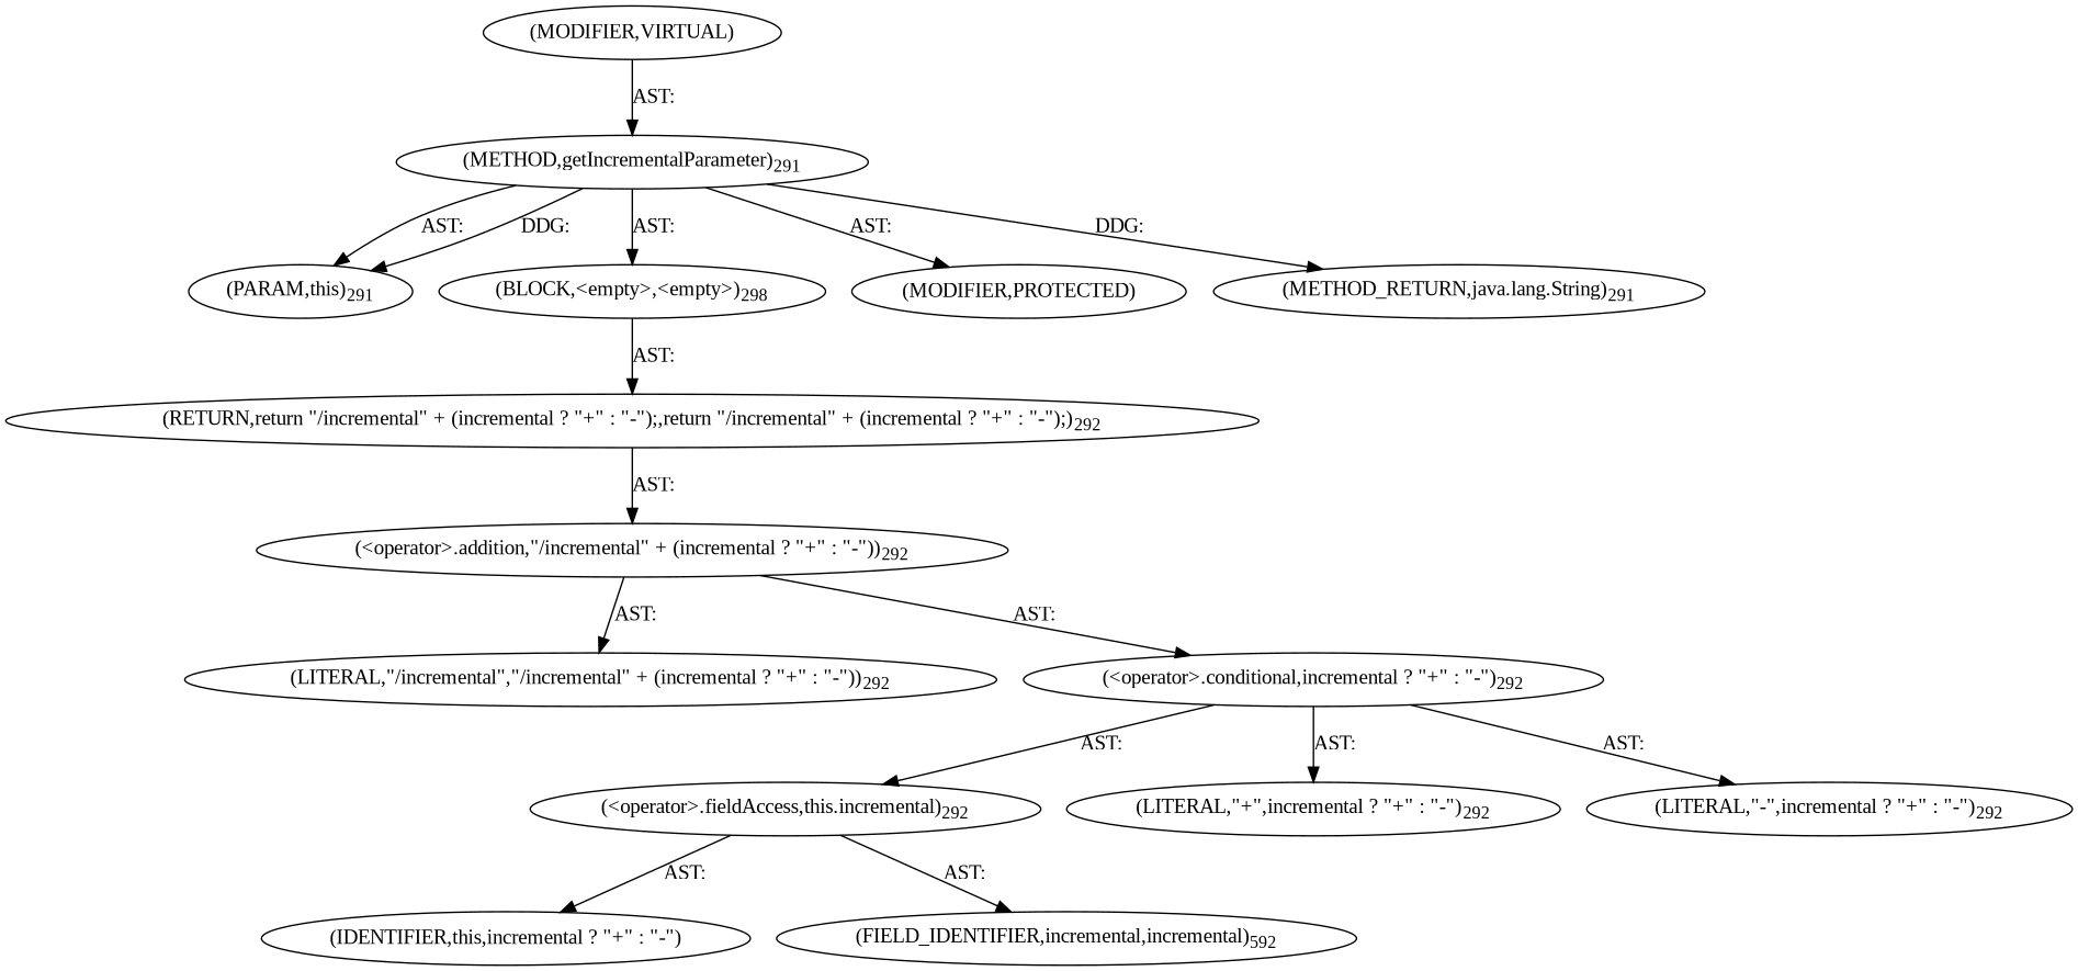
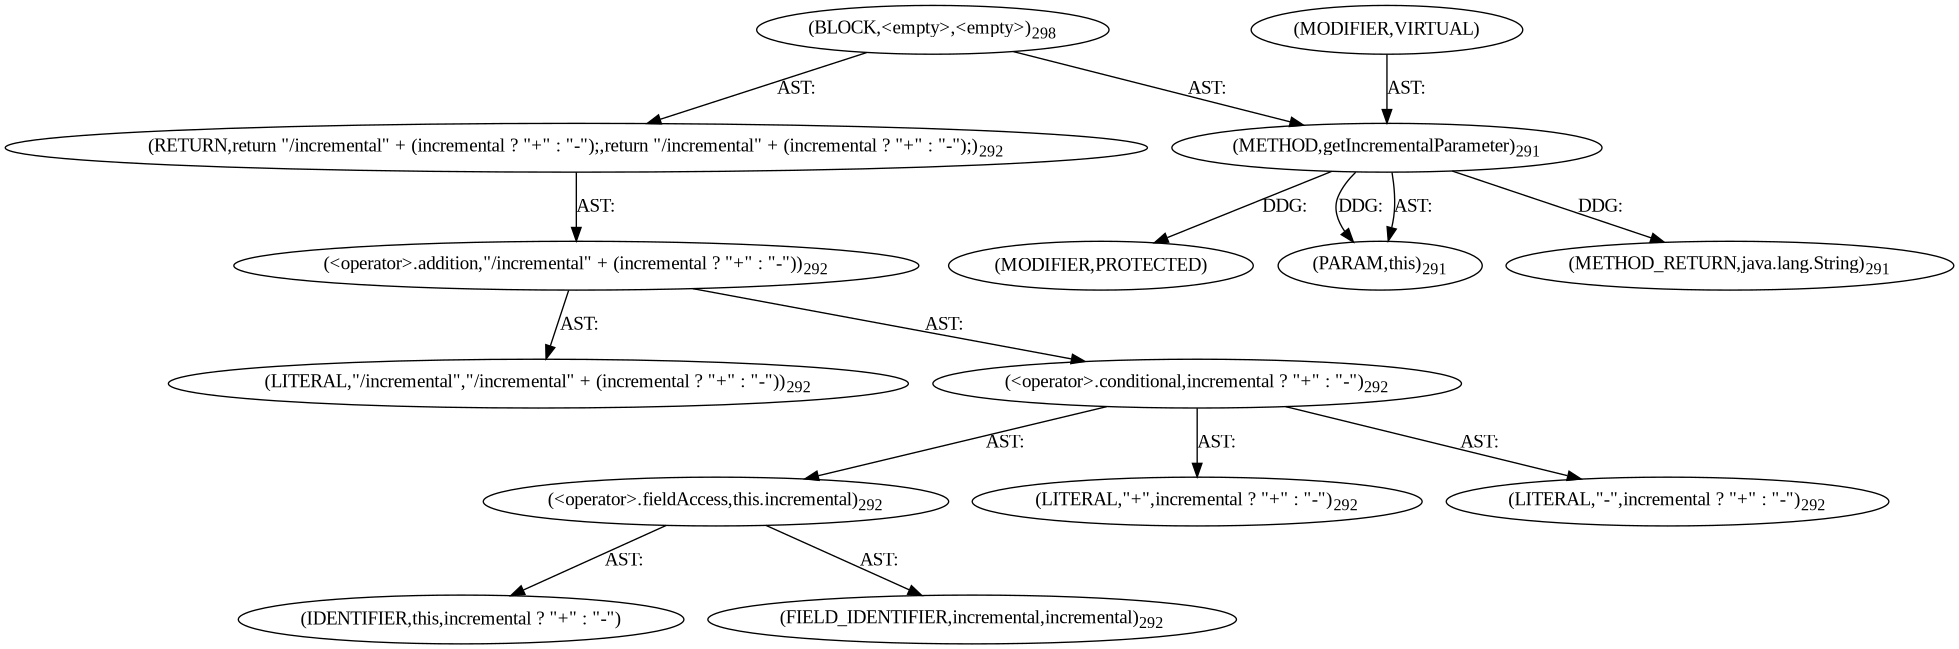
  digraph {
    fontname="Liberation Serif"
    node [fontname="Liberation Serif"]
    edge [fontname="Liberation Serif"]
    n1 [label=<(METHOD,getIncrementalParameter)<SUB>291</SUB>>]
    n2 [label=<(PARAM,this)<SUB>291</SUB>>]
    n3 [label=<(BLOCK,&lt;empty&gt;,&lt;empty&gt;)<SUB>298</SUB>>]
    n4 [label=<(MODIFIER,PROTECTED)>]
    n5 [label=<(METHOD_RETURN,java.lang.String)<SUB>291</SUB>>]
    n6 [label=<(RETURN,return &quot;/incremental&quot; + (incremental ? &quot;+&quot; : &quot;-&quot;);,return &quot;/incremental&quot; + (incremental ? &quot;+&quot; : &quot;-&quot;);)<SUB>292</SUB>>]
    n7 [label=<(MODIFIER,VIRTUAL)>]
    n8 [label=<(&lt;operator&gt;.addition,&quot;/incremental&quot; + (incremental ? &quot;+&quot; : &quot;-&quot;))<SUB>292</SUB>>]
    n9 [label=<(LITERAL,&quot;/incremental&quot;,&quot;/incremental&quot; + (incremental ? &quot;+&quot; : &quot;-&quot;))<SUB>292</SUB>>]
    n10 [label=<(&lt;operator&gt;.conditional,incremental ? &quot;+&quot; : &quot;-&quot;)<SUB>292</SUB>>]
    n11 [label=<(&lt;operator&gt;.fieldAccess,this.incremental)<SUB>292</SUB>>]
    n12 [label=<(LITERAL,&quot;+&quot;,incremental ? &quot;+&quot; : &quot;-&quot;)<SUB>292</SUB>>]
    n13 [label=<(LITERAL,&quot;-&quot;,incremental ? &quot;+&quot; : &quot;-&quot;)<SUB>292</SUB>>]
    n14 [label=<(IDENTIFIER,this,incremental ? &quot;+&quot; : &quot;-&quot;)>]
-   n15 [label=<(FIELD_IDENTIFIER,incremental,incremental)<SUB>592</SUB>>]
+   n15 [label=<(FIELD_IDENTIFIER,incremental,incremental)<SUB>292</SUB>>]
    n1 -> n2 [label="AST: "]
    n1 -> n2 [label="DDG: "]
-   n1 -> n3 [label="AST: "]
-   n1 -> n4 [label="AST: "]
+   n3 -> n1 [label="AST: "]
+   n1 -> n4 [label="DDG: "]
    n1 -> n5 [label="DDG: "]
    n3 -> n6 [label="AST: "]
    n6 -> n8 [label="AST: "]
    n7 -> n1 [label="AST: "]
    n8 -> n9 [label="AST: "]
    n8 -> n10 [label="AST: "]
    n10 -> n11 [label="AST: "]
    n10 -> n12 [label="AST: "]
    n10 -> n13 [label="AST: "]
    n11 -> n14 [label="AST: "]
    n11 -> n15 [label="AST: "]
  }
